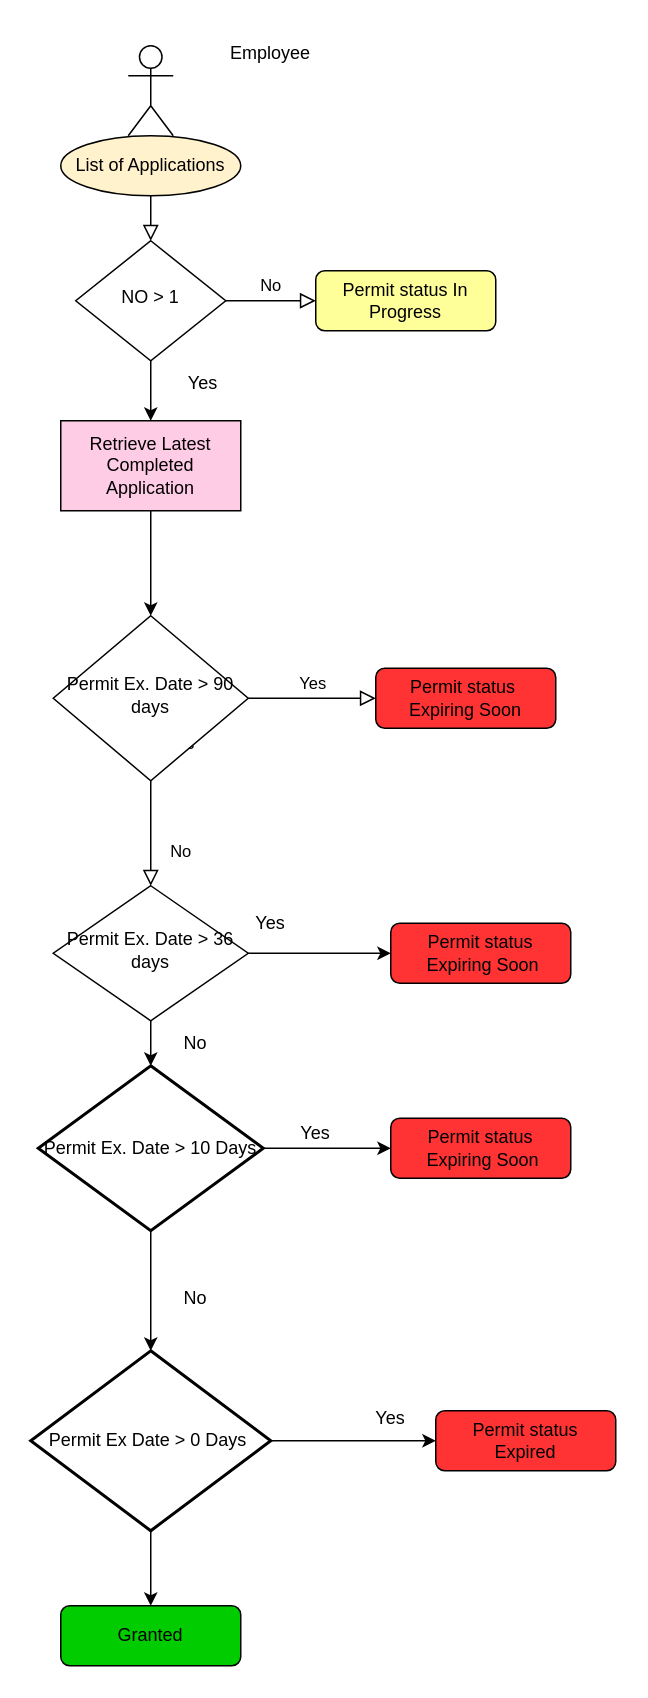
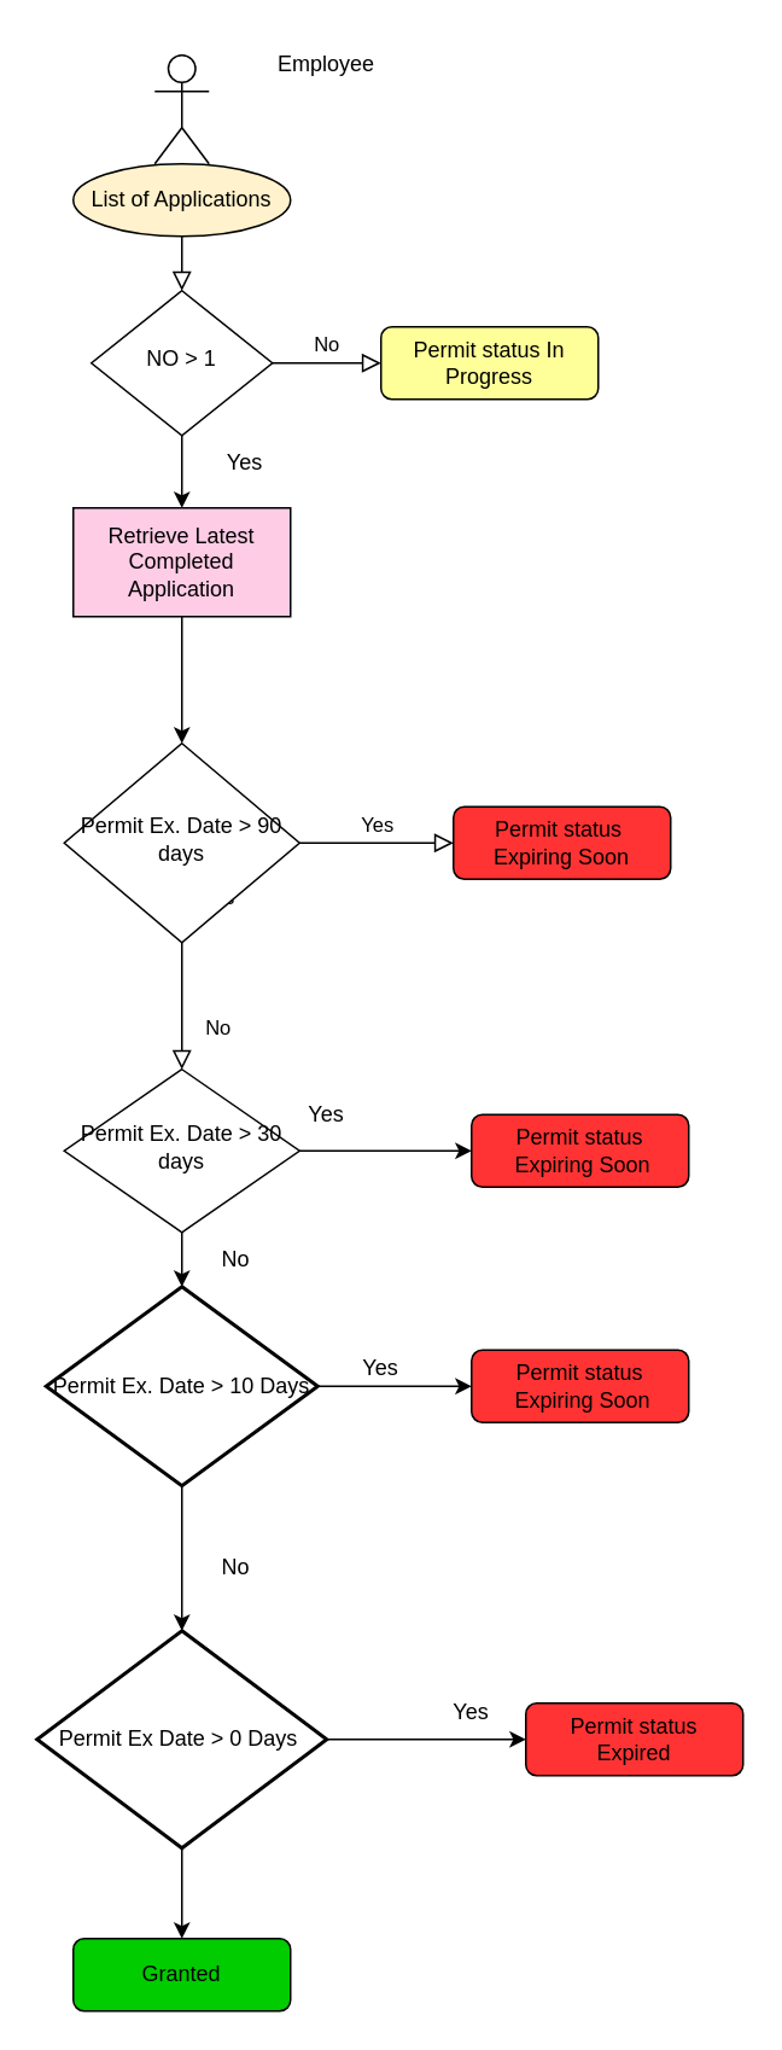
  <mxCell id="0" />
  <mxCell id="1" parent="0" />
  <mxCell id="2" value="" style="rounded=0;html=1;jettySize=auto;orthogonalLoop=1;fontSize=11;endArrow=block;endFill=0;endSize=8;strokeWidth=1;shadow=0;labelBackgroundColor=none;edgeStyle=orthogonalEdgeStyle;" parent="1" source="3" target="7" edge="1"><mxGeometry relative="1" as="geometry" /></mxCell>
  <mxCell id="3" value="List of Applications" style="ellipse;whiteSpace=wrap;html=1;fontSize=12;glass=0;strokeWidth=1;shadow=0;fillColor=#FFF2CC;" parent="1" vertex="1"><mxGeometry x="40" y="90" width="120" height="40" as="geometry" /></mxCell>
  <mxCell id="4" value="Yes" style="rounded=0;html=1;jettySize=auto;orthogonalLoop=1;fontSize=11;endArrow=block;endFill=0;endSize=8;strokeWidth=1;shadow=0;labelBackgroundColor=none;edgeStyle=orthogonalEdgeStyle;startArrow=none;" parent="1" target="11" edge="1"><mxGeometry y="20" relative="1" as="geometry"><mxPoint as="offset" /><mxPoint x="100" y="470" as="sourcePoint" /><Array as="points"><mxPoint x="100" y="480" /><mxPoint x="100" y="480" /></Array></mxGeometry></mxCell>
  <mxCell id="5" value="No" style="edgeStyle=orthogonalEdgeStyle;rounded=0;html=1;jettySize=auto;orthogonalLoop=1;fontSize=11;endArrow=block;endFill=0;endSize=8;strokeWidth=1;shadow=0;labelBackgroundColor=none;" parent="1" source="7" target="8" edge="1"><mxGeometry y="10" relative="1" as="geometry"><mxPoint as="offset" /></mxGeometry></mxCell>
  <mxCell id="6" style="edgeStyle=orthogonalEdgeStyle;rounded=0;orthogonalLoop=1;jettySize=auto;html=1;exitX=0.5;exitY=1;exitDx=0;exitDy=0;entryX=0.5;entryY=0;entryDx=0;entryDy=0;" edge="1" parent="1" source="7" target="14"><mxGeometry relative="1" as="geometry" /></mxCell>
  <mxCell id="7" value="NO &amp;gt; 1" style="rhombus;whiteSpace=wrap;html=1;shadow=0;fontFamily=Helvetica;fontSize=12;align=center;strokeWidth=1;spacing=6;spacingTop=-4;" parent="1" vertex="1"><mxGeometry x="50" y="160" width="100" height="80" as="geometry" /></mxCell>
  <mxCell id="8" value="Permit status In Progress" style="rounded=1;whiteSpace=wrap;html=1;fontSize=12;glass=0;strokeWidth=1;shadow=0;fillColor=#FFFF99;" parent="1" vertex="1"><mxGeometry x="210" y="180" width="120" height="40" as="geometry" /></mxCell>
  <mxCell id="9" value="No" style="rounded=0;html=1;jettySize=auto;orthogonalLoop=1;fontSize=11;endArrow=block;endFill=0;endSize=8;strokeWidth=1;shadow=0;labelBackgroundColor=none;edgeStyle=orthogonalEdgeStyle;" parent="1" source="11" edge="1"><mxGeometry x="0.333" y="20" relative="1" as="geometry"><mxPoint as="offset" /><mxPoint x="100" y="590" as="targetPoint" /></mxGeometry></mxCell>
  <mxCell id="10" value="Yes" style="edgeStyle=orthogonalEdgeStyle;rounded=0;html=1;jettySize=auto;orthogonalLoop=1;fontSize=11;endArrow=block;endFill=0;endSize=8;strokeWidth=1;shadow=0;labelBackgroundColor=none;" parent="1" source="11" target="12" edge="1"><mxGeometry y="10" relative="1" as="geometry"><mxPoint as="offset" /></mxGeometry></mxCell>
  <mxCell id="11" value="Permit Ex. Date &amp;gt; 90 days" style="rhombus;whiteSpace=wrap;html=1;shadow=0;fontFamily=Helvetica;fontSize=12;align=center;strokeWidth=1;spacing=6;spacingTop=-4;" parent="1" vertex="1"><mxGeometry x="35" y="410" width="130" height="110" as="geometry" /></mxCell>
  <mxCell id="12" value="Permit status&amp;nbsp; Expiring Soon" style="rounded=1;whiteSpace=wrap;html=1;fontSize=12;glass=0;strokeWidth=1;shadow=0;fillColor=#FF3333;" parent="1" vertex="1"><mxGeometry x="250" y="445" width="120" height="40" as="geometry" /></mxCell>
  <mxCell id="13" style="edgeStyle=orthogonalEdgeStyle;rounded=0;orthogonalLoop=1;jettySize=auto;html=1;exitX=0.5;exitY=1;exitDx=0;exitDy=0;entryX=0.5;entryY=0;entryDx=0;entryDy=0;" edge="1" parent="1" source="14" target="11"><mxGeometry relative="1" as="geometry" /></mxCell>
  <mxCell id="14" value="Retrieve Latest Completed Application" style="rounded=0;whiteSpace=wrap;html=1;fillColor=#FFCCE6;" vertex="1" parent="1"><mxGeometry x="40" y="280" width="120" height="60" as="geometry" /></mxCell>
  <mxCell id="15" value="" style="shape=umlActor;verticalLabelPosition=bottom;verticalAlign=top;html=1;outlineConnect=0;" vertex="1" parent="1"><mxGeometry x="85" y="30" width="30" height="60" as="geometry" /></mxCell>
  <mxCell id="16" style="edgeStyle=orthogonalEdgeStyle;rounded=0;orthogonalLoop=1;jettySize=auto;html=1;exitX=1;exitY=0.5;exitDx=0;exitDy=0;" edge="1" parent="1" source="17" target="18"><mxGeometry relative="1" as="geometry" /></mxCell>
- <mxCell id="17" value="Permit Ex. Date &amp;gt; 36 days" style="rhombus;whiteSpace=wrap;html=1;shadow=0;fontFamily=Helvetica;fontSize=12;align=center;strokeWidth=1;spacing=6;spacingTop=-4;" vertex="1" parent="1"><mxGeometry x="35" y="590" width="130" height="90" as="geometry" /></mxCell>
+ <mxCell id="17" value="Permit Ex. Date &amp;gt; 30 days" style="rhombus;whiteSpace=wrap;html=1;shadow=0;fontFamily=Helvetica;fontSize=12;align=center;strokeWidth=1;spacing=6;spacingTop=-4;" vertex="1" parent="1"><mxGeometry x="35" y="590" width="130" height="90" as="geometry" /></mxCell>
  <mxCell id="18" value="Permit status&lt;br&gt;&amp;nbsp;Expiring Soon" style="rounded=1;whiteSpace=wrap;html=1;fontSize=12;glass=0;strokeWidth=1;shadow=0;fillColor=#FF3333;" vertex="1" parent="1"><mxGeometry x="260" y="615" width="120" height="40" as="geometry" /></mxCell>
  <mxCell id="19" value="" style="edgeStyle=orthogonalEdgeStyle;rounded=0;orthogonalLoop=1;jettySize=auto;html=1;entryX=0.5;entryY=0;entryDx=0;entryDy=0;entryPerimeter=0;" edge="1" parent="1" source="21" target="30"><mxGeometry relative="1" as="geometry"><mxPoint x="97.5" y="890" as="targetPoint" /></mxGeometry></mxCell>
  <mxCell id="20" style="edgeStyle=orthogonalEdgeStyle;rounded=0;orthogonalLoop=1;jettySize=auto;html=1;" edge="1" parent="1" source="21" target="23"><mxGeometry relative="1" as="geometry" /></mxCell>
  <mxCell id="21" value="Permit Ex. Date &amp;gt; 10 Days" style="strokeWidth=2;html=1;shape=mxgraph.flowchart.decision;whiteSpace=wrap;fillColor=#FFFFFF;" vertex="1" parent="1"><mxGeometry x="25" y="710" width="150" height="110" as="geometry" /></mxCell>
  <mxCell id="22" value="Yes" style="text;html=1;strokeColor=none;fillColor=none;align=center;verticalAlign=middle;whiteSpace=wrap;rounded=0;" vertex="1" parent="1"><mxGeometry x="150" y="600" width="60" height="30" as="geometry" /></mxCell>
  <mxCell id="23" value="Permit status&lt;br&gt;&amp;nbsp;Expiring Soon" style="rounded=1;whiteSpace=wrap;html=1;fontSize=12;glass=0;strokeWidth=1;shadow=0;fillColor=#FF3333;" vertex="1" parent="1"><mxGeometry x="260" y="745" width="120" height="40" as="geometry" /></mxCell>
  <mxCell id="24" value="No" style="text;html=1;strokeColor=none;fillColor=none;align=center;verticalAlign=middle;whiteSpace=wrap;rounded=0;" vertex="1" parent="1"><mxGeometry x="100" y="680" width="60" height="30" as="geometry" /></mxCell>
  <mxCell id="25" value="Yes" style="text;html=1;strokeColor=none;fillColor=none;align=center;verticalAlign=middle;whiteSpace=wrap;rounded=0;" vertex="1" parent="1"><mxGeometry x="180" y="740" width="60" height="30" as="geometry" /></mxCell>
  <mxCell id="26" value="No" style="text;html=1;strokeColor=none;fillColor=none;align=center;verticalAlign=middle;whiteSpace=wrap;rounded=0;" vertex="1" parent="1"><mxGeometry x="100" y="850" width="60" height="30" as="geometry" /></mxCell>
  <mxCell id="27" style="edgeStyle=orthogonalEdgeStyle;rounded=0;orthogonalLoop=1;jettySize=auto;html=1;exitX=0;exitY=0;exitDx=0;exitDy=0;entryX=0;entryY=1;entryDx=0;entryDy=0;" edge="1" parent="1" source="24" target="24"><mxGeometry relative="1" as="geometry" /></mxCell>
  <mxCell id="28" style="edgeStyle=orthogonalEdgeStyle;rounded=0;orthogonalLoop=1;jettySize=auto;html=1;exitX=1;exitY=0.5;exitDx=0;exitDy=0;exitPerimeter=0;" edge="1" parent="1" source="30"><mxGeometry relative="1" as="geometry"><mxPoint x="290" y="960" as="targetPoint" /></mxGeometry></mxCell>
  <mxCell id="29" style="edgeStyle=orthogonalEdgeStyle;rounded=0;orthogonalLoop=1;jettySize=auto;html=1;exitX=0.5;exitY=1;exitDx=0;exitDy=0;exitPerimeter=0;entryX=0.5;entryY=0;entryDx=0;entryDy=0;" edge="1" parent="1" source="30" target="33"><mxGeometry relative="1" as="geometry" /></mxCell>
  <mxCell id="30" value="Permit Ex Date &amp;gt; 0 Days&amp;nbsp;" style="strokeWidth=2;html=1;shape=mxgraph.flowchart.decision;whiteSpace=wrap;fillColor=#FFFFFF;" vertex="1" parent="1"><mxGeometry x="20" y="900" width="160" height="120" as="geometry" /></mxCell>
  <mxCell id="31" value="Permit status&lt;br&gt;Expired" style="rounded=1;whiteSpace=wrap;html=1;fontSize=12;glass=0;strokeWidth=1;shadow=0;fillColor=#FF3333;" vertex="1" parent="1"><mxGeometry x="290" y="940" width="120" height="40" as="geometry" /></mxCell>
  <mxCell id="32" value="Yes" style="text;html=1;strokeColor=none;fillColor=none;align=center;verticalAlign=middle;whiteSpace=wrap;rounded=0;" vertex="1" parent="1"><mxGeometry x="230" y="930" width="60" height="30" as="geometry" /></mxCell>
  <mxCell id="33" value="Granted" style="rounded=1;whiteSpace=wrap;html=1;fontSize=12;glass=0;strokeWidth=1;shadow=0;fillColor=#00CC00;" vertex="1" parent="1"><mxGeometry x="40" y="1070" width="120" height="40" as="geometry" /></mxCell>
  <mxCell id="34" value="Yes" style="text;html=1;strokeColor=none;fillColor=none;align=center;verticalAlign=middle;whiteSpace=wrap;rounded=0;" vertex="1" parent="1"><mxGeometry x="105" y="240" width="60" height="30" as="geometry" /></mxCell>
  <mxCell id="35" value="Employee" style="text;html=1;strokeColor=none;fillColor=none;align=center;verticalAlign=middle;whiteSpace=wrap;rounded=0;" vertex="1" parent="1"><mxGeometry x="150" y="20" width="60" height="30" as="geometry" /></mxCell>
